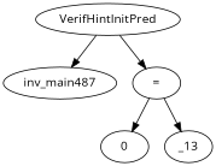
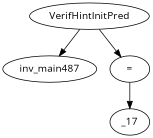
  digraph {
    fontname="Open Sans"
    node [fontname="Open Sans"]
    edge [fontname="Open Sans"]
    n1 [label=inv_main487]
    n2 [label=VerifHintInitPred]
    n3 [label="="]
-   n4 [label=0]
-   n5 [label=_13]
+   n5 [label=_17]
    n2 -> n1
    n2 -> n3
-   n3 -> n4
    n3 -> n5
  }
